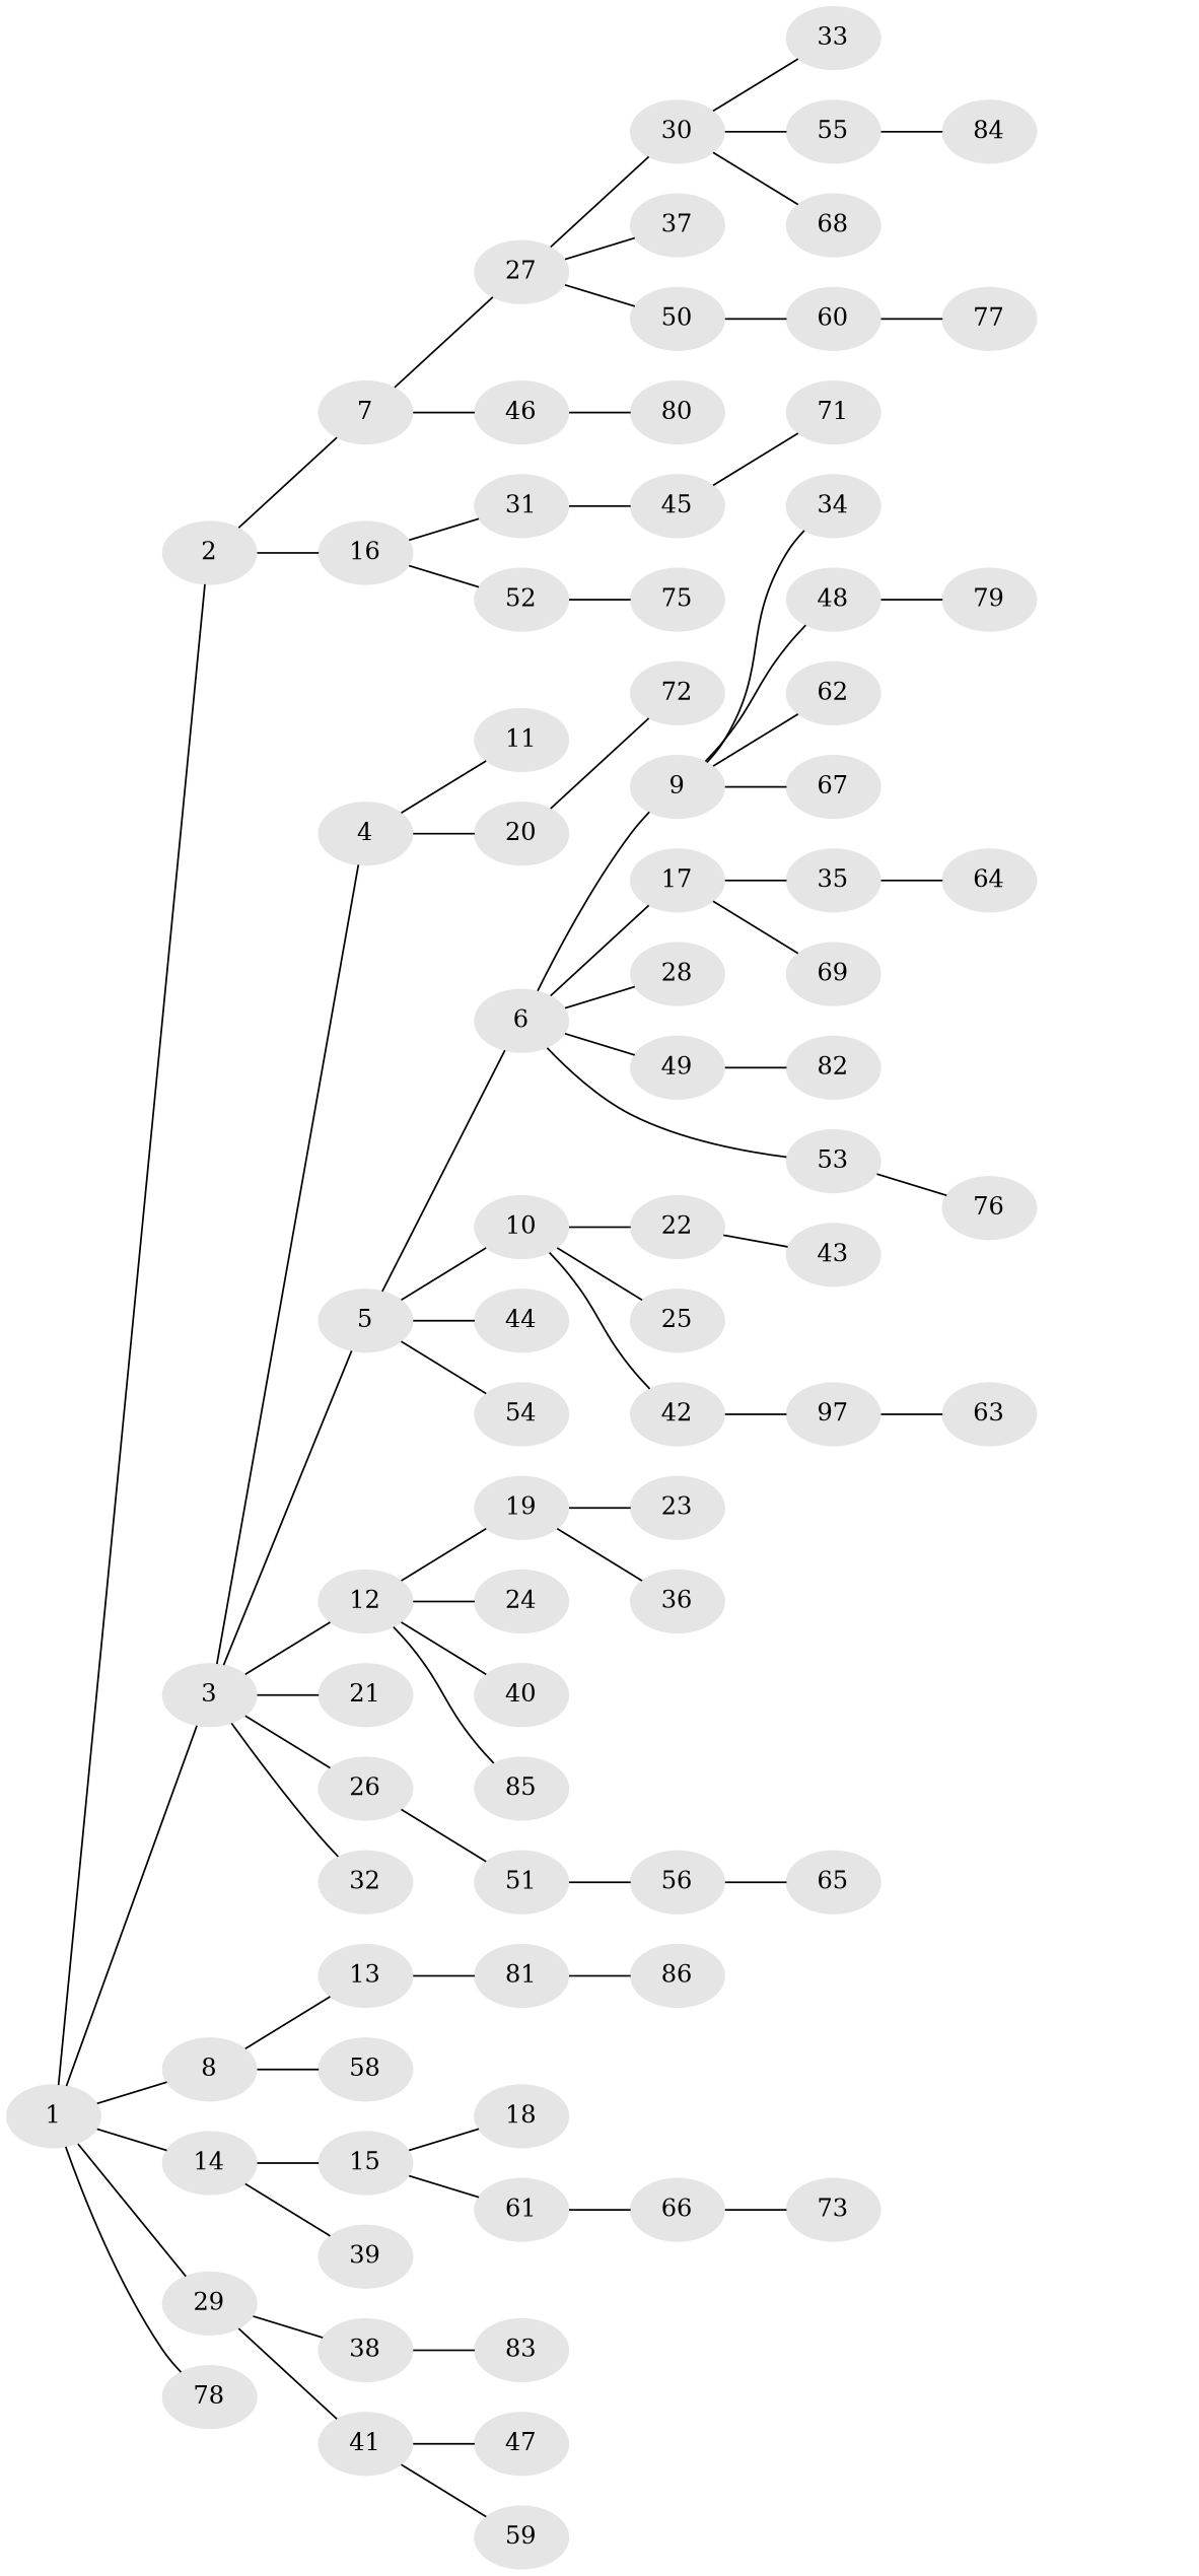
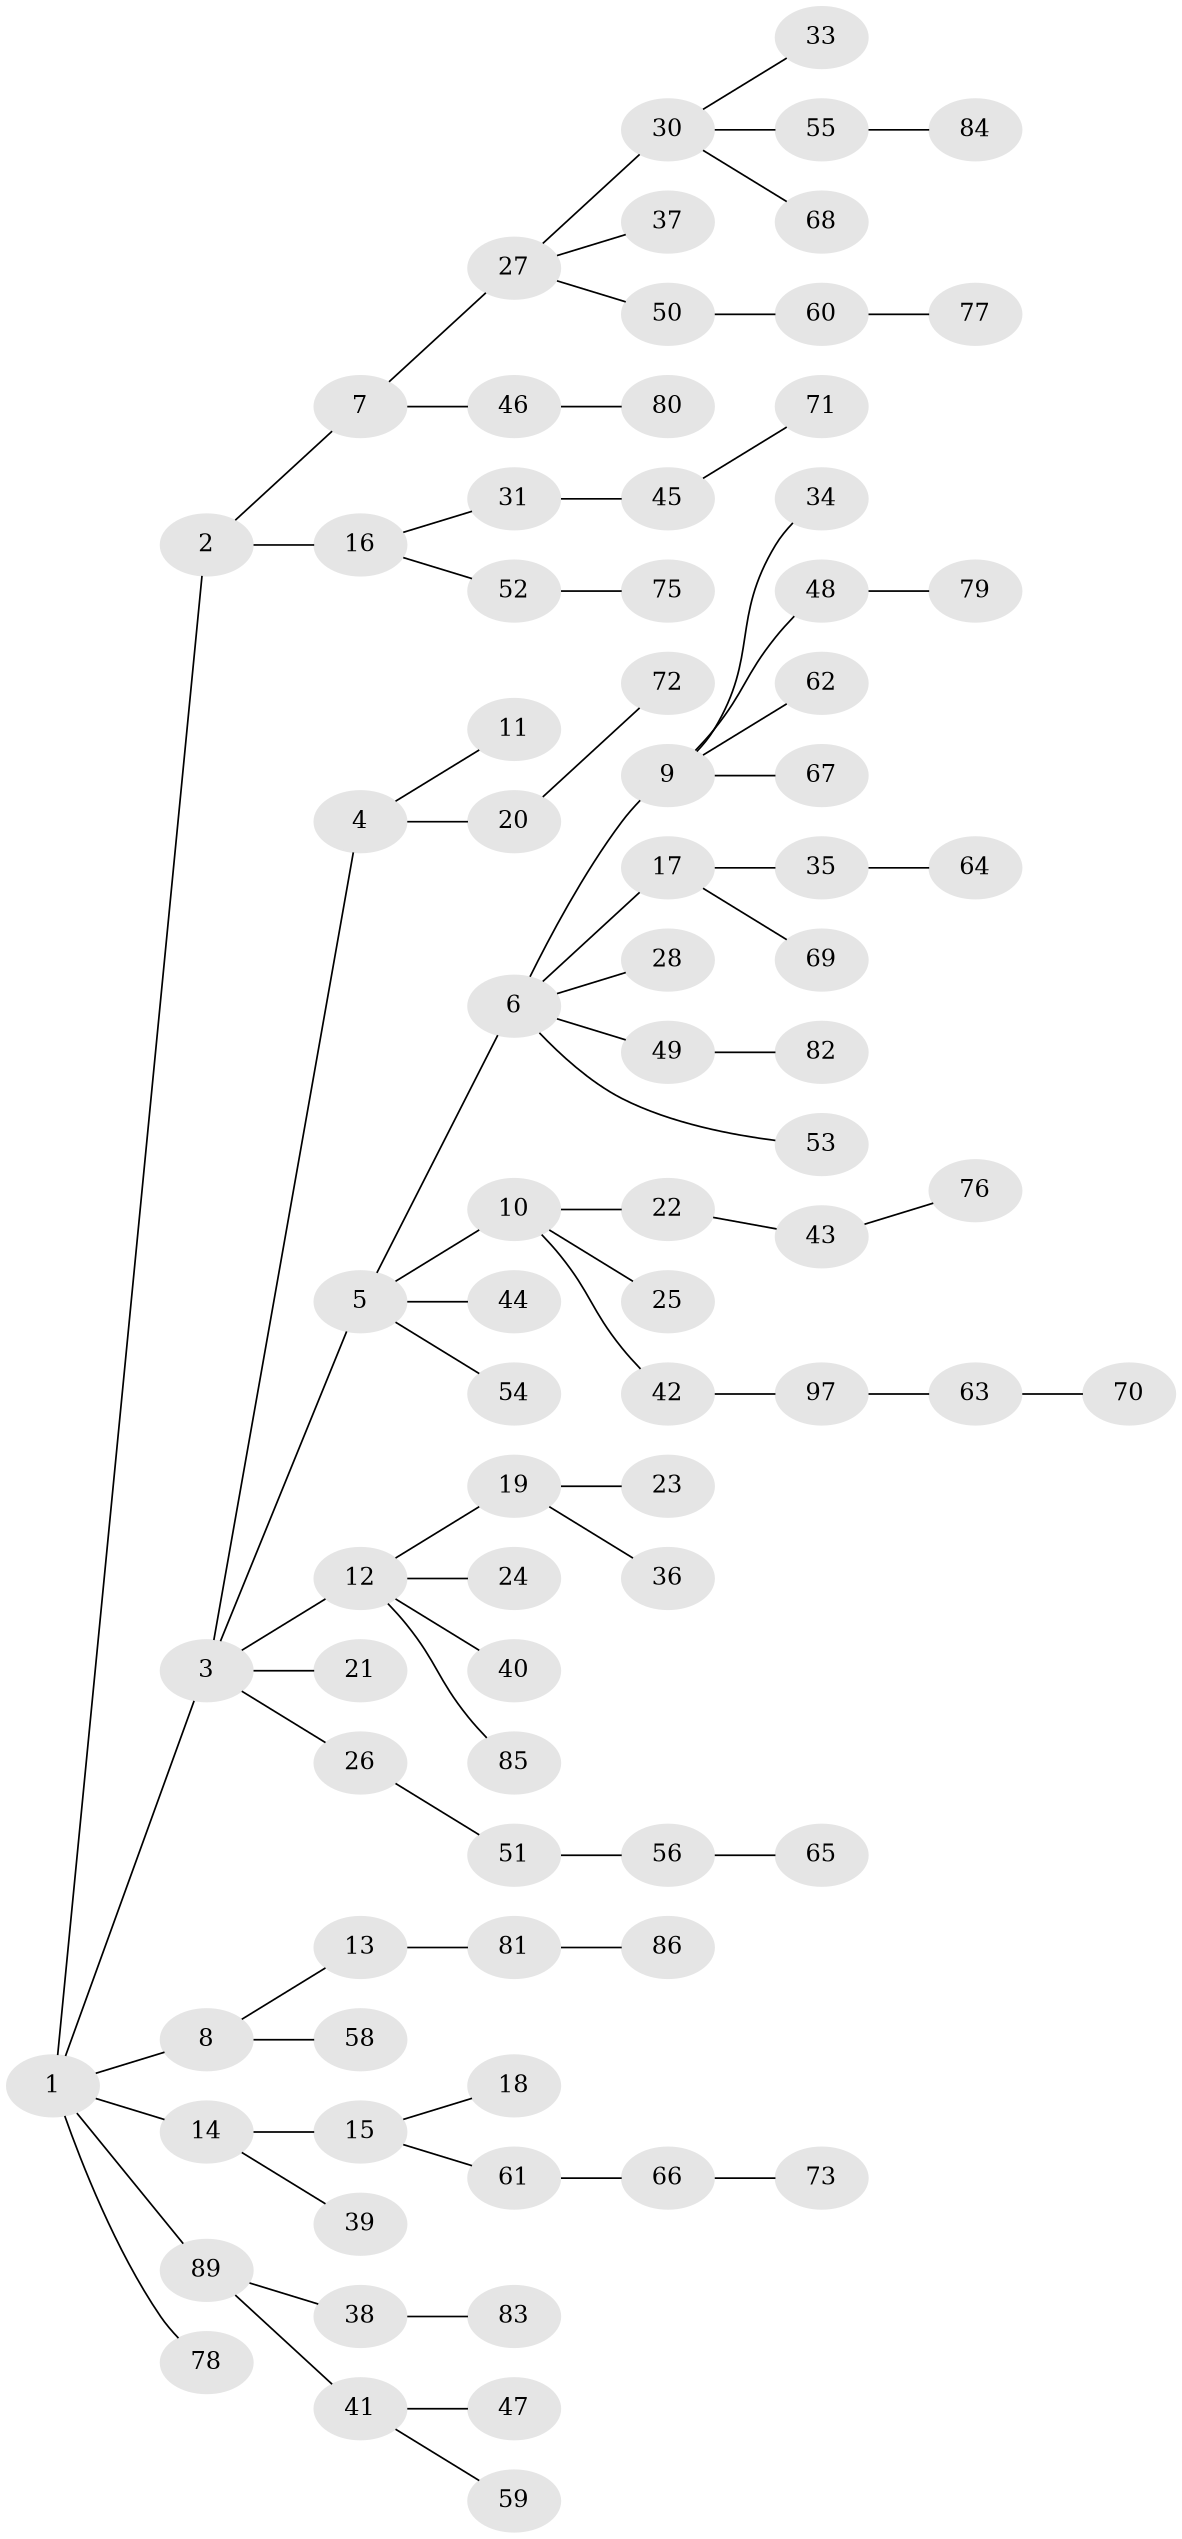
  graph {
    rankdir=LR
    node [color=gray90 style=filled]
    1
    2
    3
    8
    14
-   29
+   29 [label=89]
    78
    7
    16
    4
    5
    12
    21
    26
-   32
    13
    58
    15
    39
    38
    41
    27
    46
    31
    52
    11
    20
    6
    10
    44
    54
    19
    24
    40
    85
    51
    72
    9
    17
    28
    49
    53
    22
    25
    42
    34
    48
    62
    67
    35
    69
    82
    30
    37
    50
    80
    81
    79
    43
    n60 [label=97]
    23
    36
    86
    18
    61
    66
    45
    75
    64
    76
    56
    33
    55
    68
    60
    83
    47
    59
    84
    71
    63
    77
    65
+   70
    73
    1 -- 2
    1 -- 3
    1 -- 8
    1 -- 14
    1 -- 29
    1 -- 78
    2 -- 7
    2 -- 16
    3 -- 4
    3 -- 5
    3 -- 12
    3 -- 21
    3 -- 26
-   3 -- 32
    8 -- 13
    8 -- 58
    14 -- 15
    14 -- 39
    29 -- 38
    29 -- 41
    7 -- 27
    7 -- 46
    16 -- 31
    16 -- 52
    4 -- 11
    4 -- 20
    5 -- 6
    5 -- 10
    5 -- 44
    5 -- 54
    12 -- 19
    12 -- 24
    12 -- 40
    12 -- 85
    26 -- 51
    13 -- 81
    15 -- 18
    15 -- 61
    38 -- 83
    41 -- 47
    41 -- 59
    27 -- 30
    27 -- 37
    27 -- 50
    46 -- 80
    31 -- 45
    52 -- 75
    20 -- 72
    6 -- 9
    6 -- 17
    6 -- 28
    6 -- 49
    6 -- 53
    10 -- 22
    10 -- 25
    10 -- 42
    19 -- 23
    19 -- 36
    51 -- 56
    9 -- 34
    9 -- 48
    9 -- 62
    9 -- 67
    17 -- 35
    17 -- 69
    49 -- 82
    22 -- 43
    42 -- n60
    48 -- 79
    35 -- 64
    30 -- 33
    30 -- 55
    30 -- 68
    50 -- 60
    81 -- 86
-   53 -- 76
+   43 -- 76
    n60 -- 63
    61 -- 66
    66 -- 73
    45 -- 71
    56 -- 65
    55 -- 84
    60 -- 77
+   63 -- 70
  }
